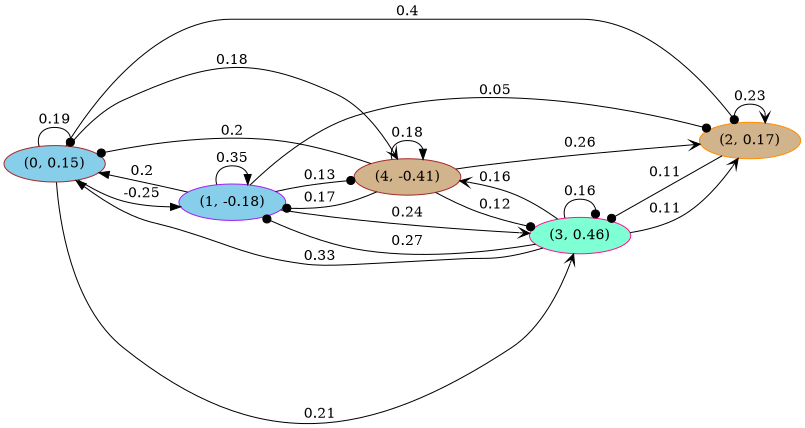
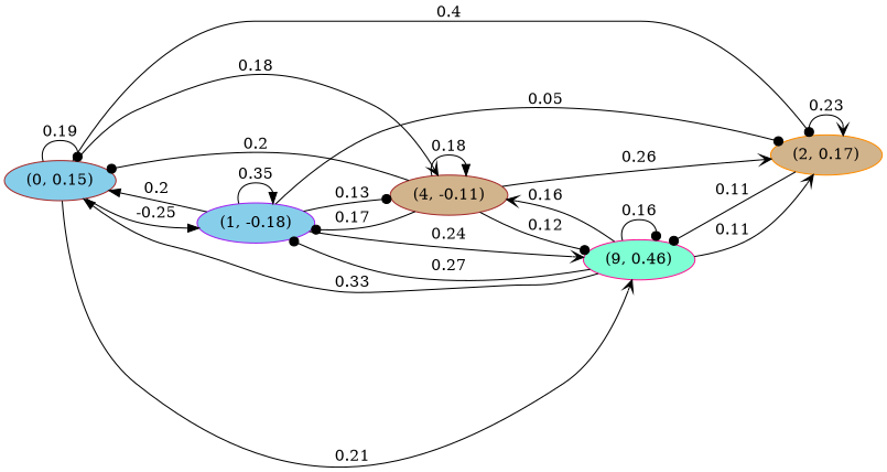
  digraph {
    rankdir=LR
    node [color=brown fillcolor=skyblue style=filled]
    edge [arrowhead=dot]
    n1 [label="(0, 0.15)"]
    n2 [color=purple label="(1, -0.18)"]
    n3 [color=darkorange fillcolor=tan label="(2, 0.17)"]
-   n4 [color=deeppink fillcolor=aquamarine label="(3, 0.46)"]
-   n5 [fillcolor=tan label="(4, -0.41)"]
+   n4 [color=deeppink fillcolor=aquamarine label="(9, 0.46)"]
+   n5 [fillcolor=tan label="(4, -0.11)"]
    n1 -> n1 [label=0.19]
    n1 -> n2 [arrowhead=normal label=-0.25]
    n1 -> n3 [label=0.4]
    n1 -> n4 [arrowhead=vee label=0.21]
    n1 -> n5 [arrowhead=vee label=0.18]
    n2 -> n1 [arrowhead=normal label=0.2]
    n2 -> n2 [arrowhead=normal label=0.35]
    n2 -> n3 [label=0.05]
    n2 -> n4 [arrowhead=vee label=0.24]
    n2 -> n5 [label=0.13]
    n3 -> n3 [arrowhead=vee label=0.23]
    n3 -> n4 [label=0.11]
    n4 -> n1 [arrowhead=normal label=0.33]
    n4 -> n2 [label=0.27]
    n4 -> n3 [arrowhead=vee label=0.11]
    n4 -> n4 [label=0.16]
    n4 -> n5 [arrowhead=vee label=0.16]
    n5 -> n1 [label=0.2]
    n5 -> n2 [label=0.17]
    n5 -> n3 [arrowhead=vee label=0.26]
    n5 -> n4 [label=0.12]
    n5 -> n5 [arrowhead=normal label=0.18]
  }
